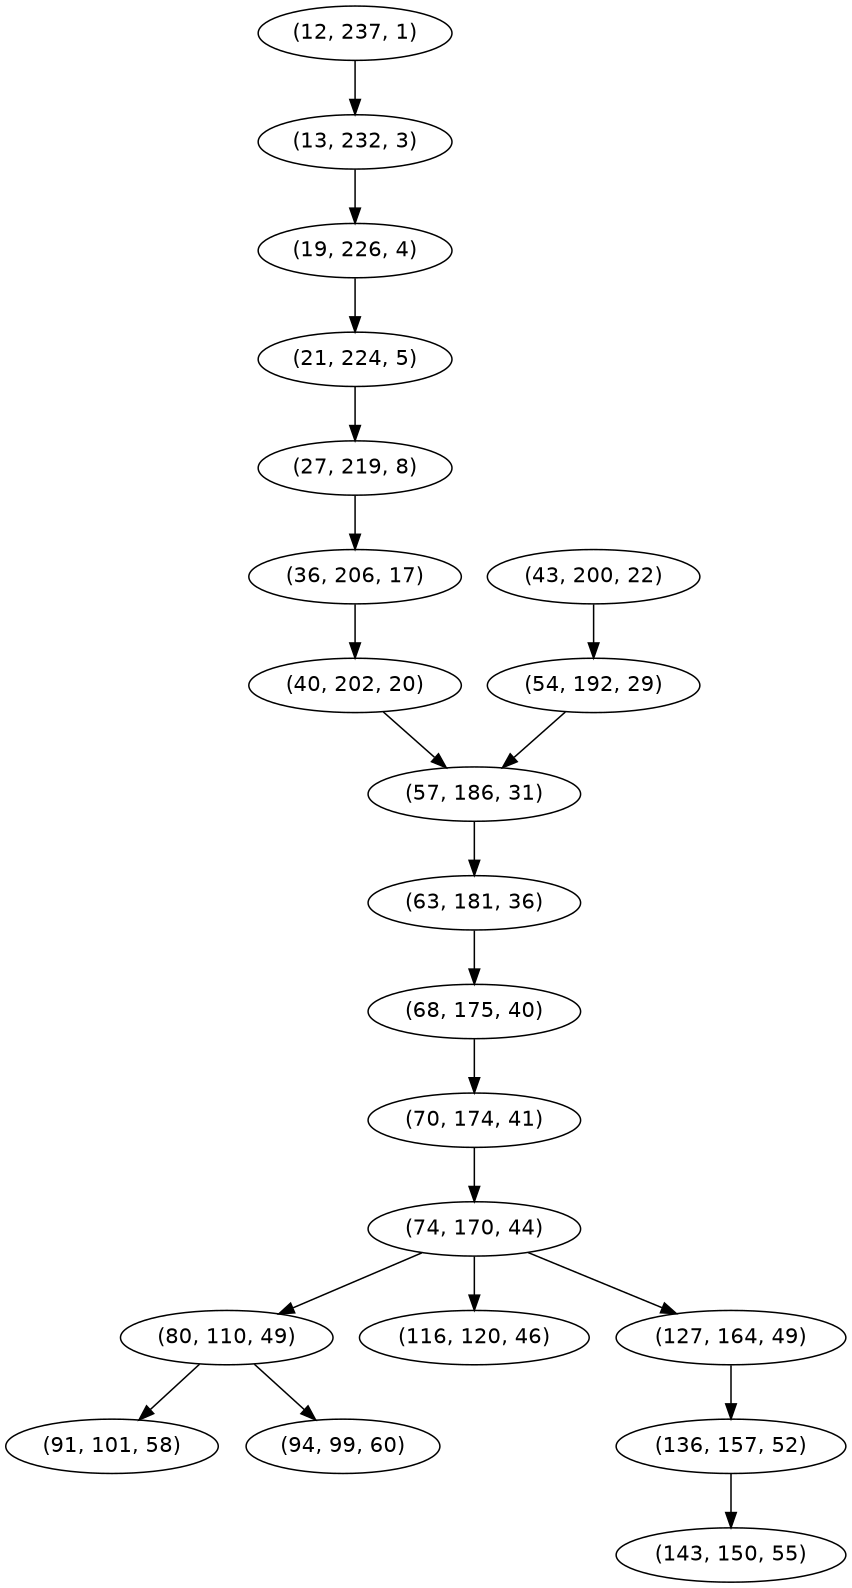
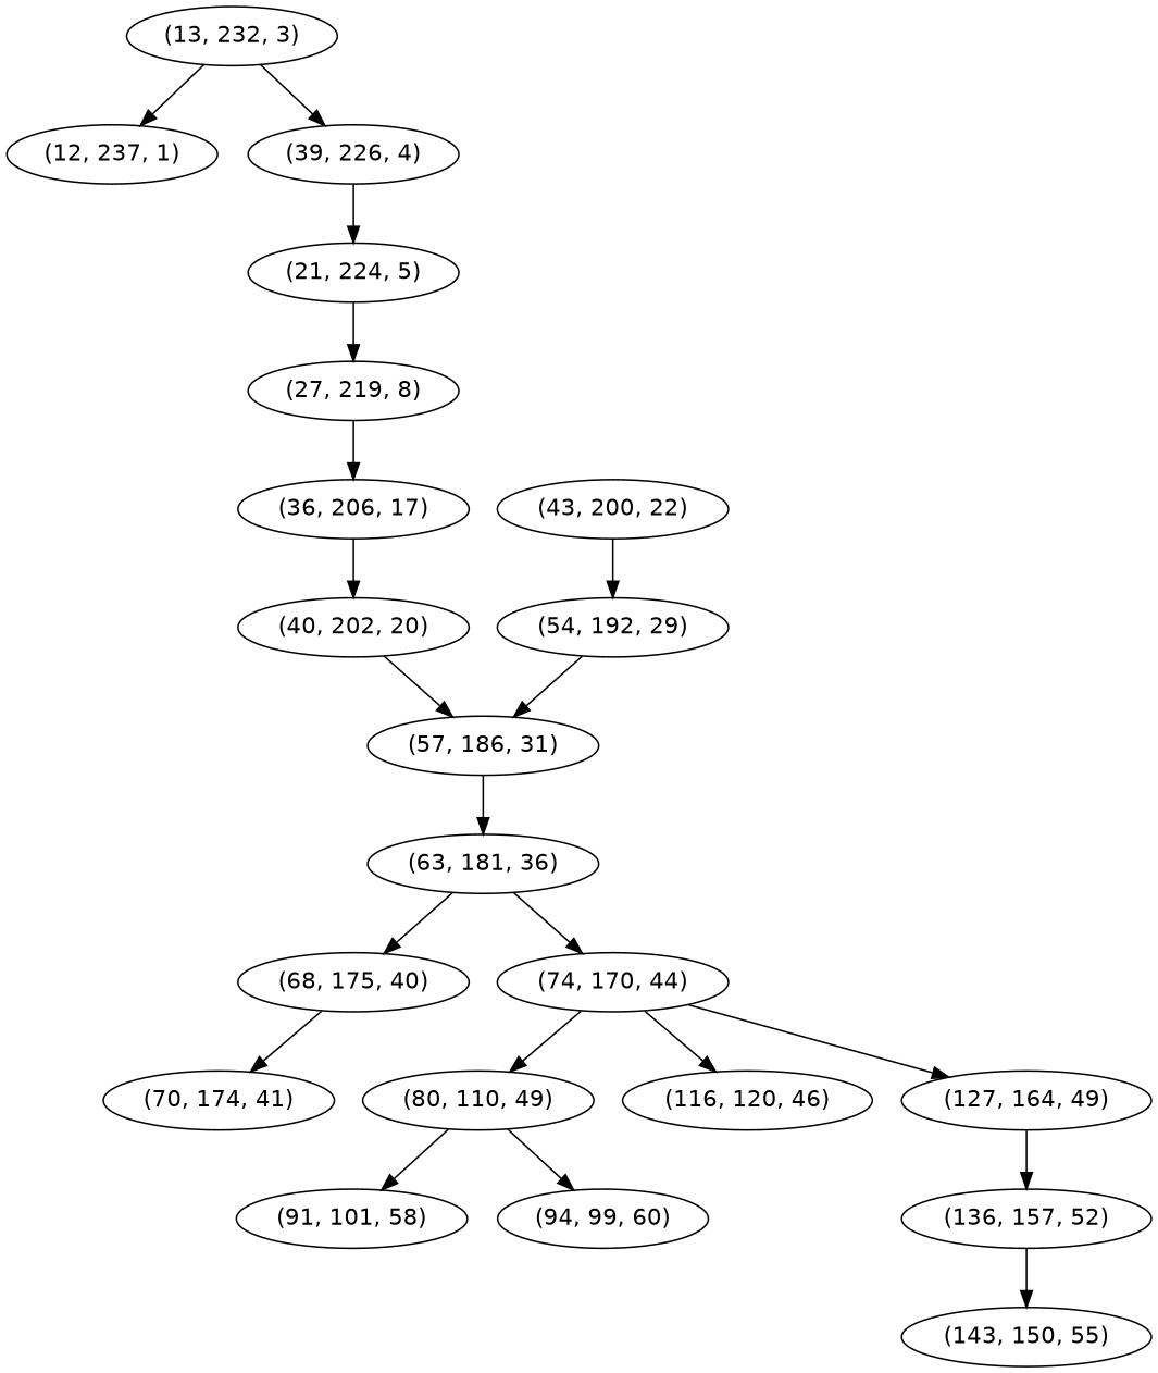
  digraph {
    fontname="DejaVu Sans"
    node [fontname="DejaVu Sans"]
    edge [fontname="DejaVu Sans"]
    n1 [label="(12, 237, 1)"]
    "(13, 232, 3)"
-   "(19, 226, 4)"
+   "(19, 226, 4)" [label="(39, 226, 4)"]
    "(21, 224, 5)"
    "(27, 219, 8)"
    "(36, 206, 17)"
    "(40, 202, 20)"
    "(57, 186, 31)"
    "(43, 200, 22)"
    "(54, 192, 29)"
    "(63, 181, 36)"
    "(68, 175, 40)"
    "(70, 174, 41)"
    "(74, 170, 44)"
    "(80, 110, 49)"
    "(116, 120, 46)"
    "(127, 164, 49)"
    "(91, 101, 58)"
    "(94, 99, 60)"
    "(136, 157, 52)"
    "(143, 150, 55)"
-   n1 -> "(13, 232, 3)"
+   "(13, 232, 3)" -> n1
    "(13, 232, 3)" -> "(19, 226, 4)"
    "(19, 226, 4)" -> "(21, 224, 5)"
    "(21, 224, 5)" -> "(27, 219, 8)"
    "(27, 219, 8)" -> "(36, 206, 17)"
    "(36, 206, 17)" -> "(40, 202, 20)"
    "(40, 202, 20)" -> "(57, 186, 31)"
    "(57, 186, 31)" -> "(63, 181, 36)"
    "(43, 200, 22)" -> "(54, 192, 29)"
    "(54, 192, 29)" -> "(57, 186, 31)"
    "(63, 181, 36)" -> "(68, 175, 40)"
    "(68, 175, 40)" -> "(70, 174, 41)"
-   "(70, 174, 41)" -> "(74, 170, 44)"
+   "(63, 181, 36)" -> "(74, 170, 44)"
    "(74, 170, 44)" -> "(80, 110, 49)"
    "(74, 170, 44)" -> "(116, 120, 46)"
    "(74, 170, 44)" -> "(127, 164, 49)"
    "(80, 110, 49)" -> "(91, 101, 58)"
    "(80, 110, 49)" -> "(94, 99, 60)"
    "(127, 164, 49)" -> "(136, 157, 52)"
    "(136, 157, 52)" -> "(143, 150, 55)"
  }
